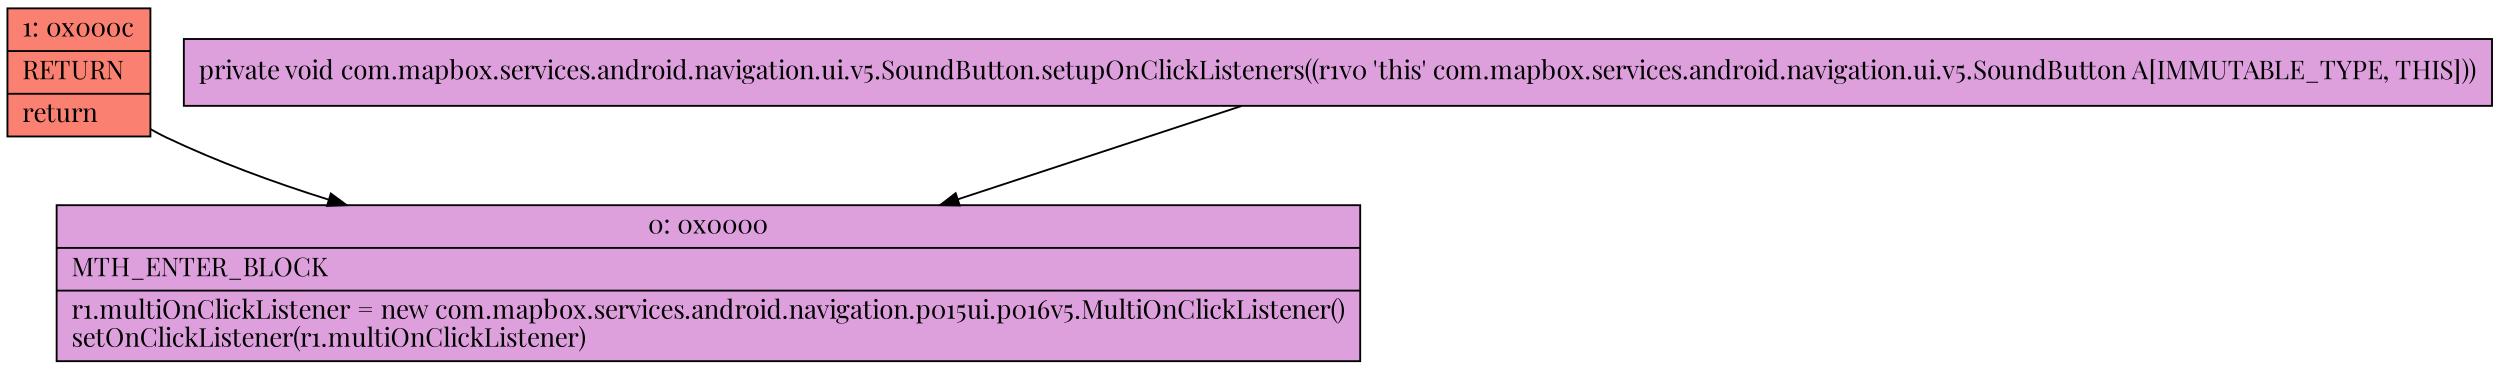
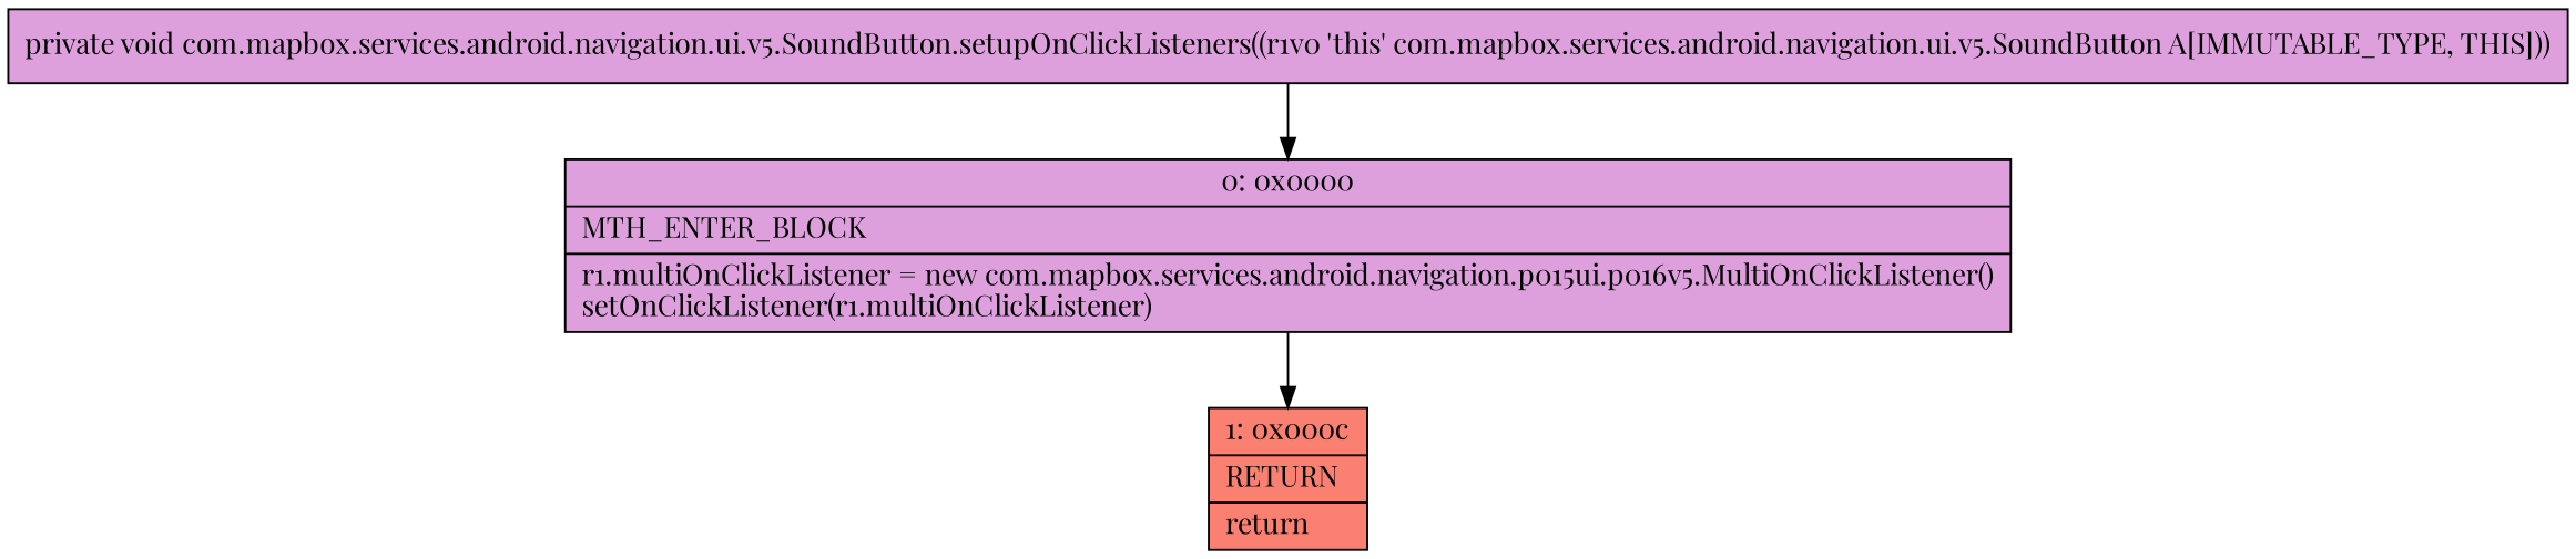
  digraph {
    fontname="Playfair Display"
    node [shape=record style=filled fillcolor=plum fontname="Playfair Display"]
    edge [fontname="Playfair Display"]
    n1 [label="{0\:\ 0x0000|MTH_ENTER_BLOCK\l|r1.multiOnClickListener = new com.mapbox.services.android.navigation.p015ui.p016v5.MultiOnClickListener()\lsetOnClickListener(r1.multiOnClickListener)\l}"]
    n2 [label="{1\:\ 0x000c|RETURN\l|return\l}" fillcolor=salmon]
    n3 [label="{private void com.mapbox.services.android.navigation.ui.v5.SoundButton.setupOnClickListeners((r1v0 'this' com.mapbox.services.android.navigation.ui.v5.SoundButton A[IMMUTABLE_TYPE, THIS])) }"]
-   n2 -> n1
+   n1 -> n2
    n3 -> n1
  }
